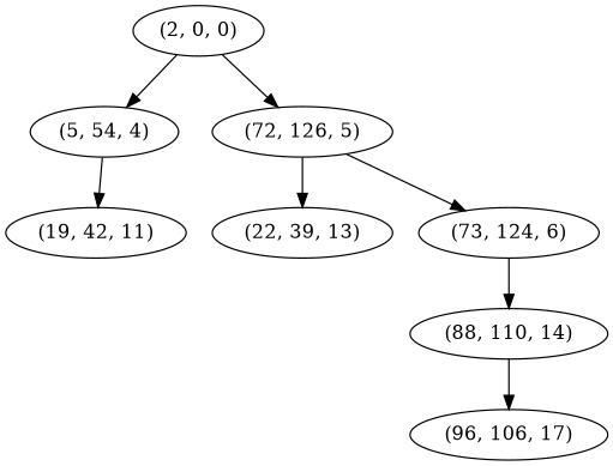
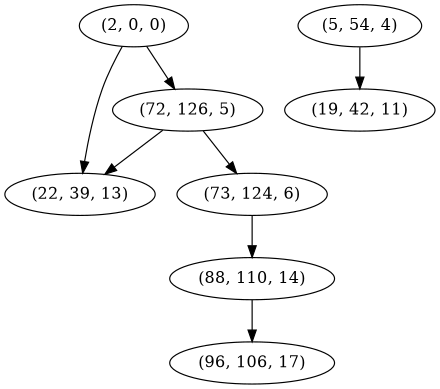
  digraph {
    n1 [label="(2, 0, 0)"]
    "(5, 54, 4)"
    "(72, 126, 5)"
    "(19, 42, 11)"
    "(22, 39, 13)"
    "(73, 124, 6)"
    "(88, 110, 14)"
    "(96, 106, 17)"
-   n1 -> "(5, 54, 4)"
+   n1 -> "(22, 39, 13)"
    n1 -> "(72, 126, 5)"
    "(5, 54, 4)" -> "(19, 42, 11)"
    "(72, 126, 5)" -> "(22, 39, 13)"
    "(72, 126, 5)" -> "(73, 124, 6)"
    "(73, 124, 6)" -> "(88, 110, 14)"
    "(88, 110, 14)" -> "(96, 106, 17)"
  }
